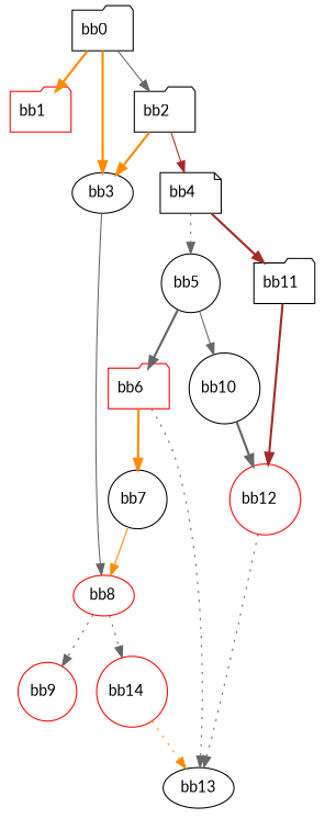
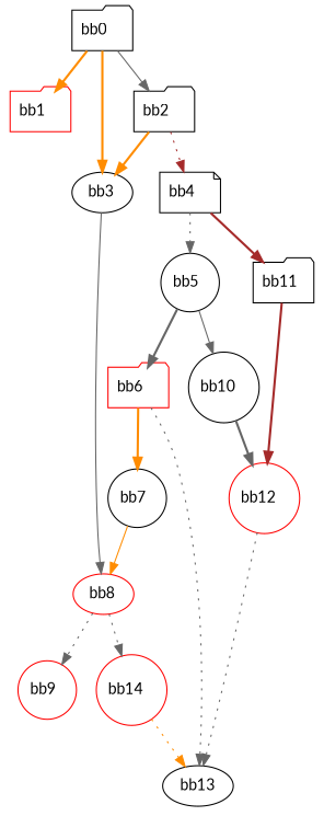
  digraph {
    fontname=Lato
    node [color=black fontname=Lato shape=circle]
    edge [color=gray40 fontname=Lato style=bold]
    n1 [label="bb0\l" shape=folder]
    n2 [color=red label="bb1\l" shape=folder]
    n3 [label="bb2\l" shape=folder]
    n4 [label="bb3\l" shape=ellipse]
    n5 [label="bb4\l" shape=note]
    n6 [color=red label="bb8\l" shape=ellipse]
    n7 [label="bb5\l"]
    n8 [label="bb11\l" shape=folder]
    n9 [color=red label="bb9\l"]
    n10 [color=red label="bb14\l"]
    n11 [color=red label="bb6\l" shape=folder]
    n12 [label="bb10\l"]
    n13 [color=red label="bb12\l"]
    n14 [label="bb7\l"]
    n15 [label="bb13\l" shape=ellipse]
    n1 -> n2 [color=darkorange]
    n1 -> n3 [style=solid]
    n1 -> n4 [color=darkorange]
    n3 -> n4 [color=darkorange]
-   n3 -> n5 [color=brown style=solid]
+   n3 -> n5 [color=brown style=dotted]
    n4 -> n6 [style=solid]
    n5 -> n7 [style=dotted]
    n5 -> n8 [color=brown]
    n6 -> n9 [style=dotted]
    n6 -> n10 [style=dotted]
    n7 -> n11
    n7 -> n12 [style=solid]
    n8 -> n13 [color=brown]
    n10 -> n15 [color=darkorange style=dotted]
    n11 -> n14 [color=darkorange]
    n11 -> n15 [style=dotted]
    n12 -> n13
    n13 -> n15 [style=dotted]
    n14 -> n6 [color=darkorange style=solid]
  }
